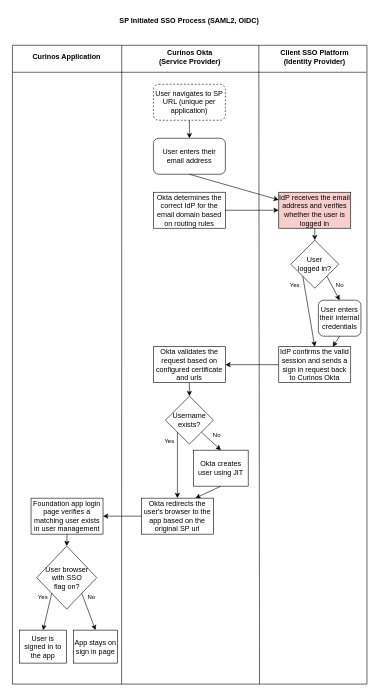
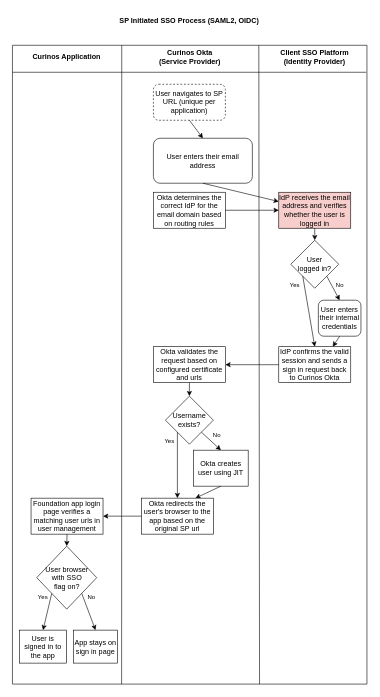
  <mxCell id="0" />
  <mxCell id="1" parent="0" />
  <mxCell id="2" value="" style="swimlane;startSize=0;" vertex="1" parent="1"><mxGeometry x="20" y="75" width="591" height="1065" as="geometry" /></mxCell>
  <mxCell id="3" value="&lt;b&gt;Curinos Application&lt;/b&gt;" style="text;strokeColor=none;align=center;fillColor=none;html=1;verticalAlign=middle;whiteSpace=wrap;rounded=0;" vertex="1" parent="2"><mxGeometry x="31" y="5" width="119" height="30" as="geometry" /></mxCell>
  <mxCell id="4" value="&lt;b&gt;Curinos Okta (Service Provider)&lt;/b&gt;" style="text;strokeColor=none;align=center;fillColor=none;html=1;verticalAlign=middle;whiteSpace=wrap;rounded=0;" vertex="1" parent="2"><mxGeometry x="242" y="5" width="108" height="30" as="geometry" /></mxCell>
  <mxCell id="5" value="&lt;b&gt;Client SSO Platform (Identity Provider)&lt;/b&gt;" style="text;strokeColor=none;align=center;fillColor=none;html=1;verticalAlign=middle;whiteSpace=wrap;rounded=0;" vertex="1" parent="2"><mxGeometry x="441" y="5" width="126" height="30" as="geometry" /></mxCell>
  <mxCell id="6" value="User navigates to SP URL (unique per application)" style="rounded=1;whiteSpace=wrap;html=1;dashed=1;" vertex="1" parent="2"><mxGeometry x="235" y="65" width="120" height="60" as="geometry" /></mxCell>
- <mxCell id="7" value="User enters their email address" style="rounded=1;whiteSpace=wrap;html=1;" vertex="1" parent="2"><mxGeometry x="235" y="155" width="120" height="60" as="geometry" /></mxCell>
+ <mxCell id="7" value="User enters their email address" style="rounded=1;whiteSpace=wrap;html=1;" vertex="1" parent="2"><mxGeometry x="235" y="155" width="165" height="75" as="geometry" /></mxCell>
  <mxCell id="8" value="" style="endArrow=classic;html=1;rounded=0;exitX=0.5;exitY=1;exitDx=0;exitDy=0;entryX=0.5;entryY=0;entryDx=0;entryDy=0;" edge="1" parent="2" source="6" target="7"><mxGeometry width="50" height="50" relative="1" as="geometry"><mxPoint x="311" y="175" as="sourcePoint" /><mxPoint x="361" y="125" as="targetPoint" /></mxGeometry></mxCell>
  <mxCell id="9" value="Okta determines the correct IdP for the email domain based on routing rules" style="rounded=0;whiteSpace=wrap;html=1;" vertex="1" parent="2"><mxGeometry x="235" y="245" width="120" height="60" as="geometry" /></mxCell>
  <mxCell id="10" value="" style="endArrow=classic;html=1;rounded=0;exitX=0.5;exitY=1;exitDx=0;exitDy=0;" edge="1" parent="2" source="7" target="12"><mxGeometry width="50" height="50" relative="1" as="geometry"><mxPoint x="311" y="235" as="sourcePoint" /><mxPoint x="361" y="185" as="targetPoint" /></mxGeometry></mxCell>
  <mxCell id="11" value="" style="endArrow=none;html=1;rounded=0;entryX=0.25;entryY=0;entryDx=0;entryDy=0;exitX=0.289;exitY=1;exitDx=0;exitDy=0;exitPerimeter=0;" edge="1" parent="2"><mxGeometry width="50" height="50" relative="1" as="geometry"><mxPoint x="181.999" y="1065" as="sourcePoint" /><mxPoint x="182.2" as="targetPoint" /></mxGeometry></mxCell>
  <mxCell id="12" value="IdP receives the email address and verifies whether the user is logged in" style="rounded=0;whiteSpace=wrap;html=1;fillColor=#f8cecc;" vertex="1" parent="2"><mxGeometry x="444" y="245" width="120" height="60" as="geometry" /></mxCell>
  <mxCell id="13" value="" style="endArrow=classic;html=1;rounded=0;entryX=0;entryY=0.5;entryDx=0;entryDy=0;exitX=1;exitY=0.5;exitDx=0;exitDy=0;" edge="1" parent="2" source="9" target="12"><mxGeometry width="50" height="50" relative="1" as="geometry"><mxPoint x="321" y="265" as="sourcePoint" /><mxPoint x="371" y="215" as="targetPoint" /></mxGeometry></mxCell>
  <mxCell id="14" value="User &lt;br&gt;logged in?" style="rhombus;whiteSpace=wrap;html=1;" vertex="1" parent="2"><mxGeometry x="464" y="325" width="80" height="80" as="geometry" /></mxCell>
  <mxCell id="15" value="" style="endArrow=classic;html=1;rounded=0;entryX=0.5;entryY=0;entryDx=0;entryDy=0;exitX=0.5;exitY=1;exitDx=0;exitDy=0;" edge="1" parent="2" source="12" target="14"><mxGeometry width="50" height="50" relative="1" as="geometry"><mxPoint x="411" y="365" as="sourcePoint" /><mxPoint x="461" y="315" as="targetPoint" /></mxGeometry></mxCell>
  <mxCell id="16" value="" style="endArrow=classic;html=1;rounded=0;exitX=1;exitY=1;exitDx=0;exitDy=0;entryX=0.5;entryY=0;entryDx=0;entryDy=0;" edge="1" parent="2" source="14" target="17"><mxGeometry width="50" height="50" relative="1" as="geometry"><mxPoint x="501" y="465" as="sourcePoint" /><mxPoint x="551" y="415" as="targetPoint" /></mxGeometry></mxCell>
  <mxCell id="17" value="User enters their internal credentials" style="rounded=1;whiteSpace=wrap;html=1;" vertex="1" parent="2"><mxGeometry x="510" y="425" width="71" height="60" as="geometry" /></mxCell>
  <mxCell id="18" value="IdP confirms the valid session and sends a sign in request back to Curinos Okta" style="rounded=0;whiteSpace=wrap;html=1;" vertex="1" parent="2"><mxGeometry x="444" y="502.5" width="120" height="60" as="geometry" /></mxCell>
  <mxCell id="19" value="" style="endArrow=classic;html=1;rounded=0;exitX=0;exitY=1;exitDx=0;exitDy=0;entryX=0.5;entryY=0;entryDx=0;entryDy=0;" edge="1" parent="2" source="14" target="18"><mxGeometry width="50" height="50" relative="1" as="geometry"><mxPoint x="331" y="495" as="sourcePoint" /><mxPoint x="381" y="445" as="targetPoint" /></mxGeometry></mxCell>
  <mxCell id="20" value="" style="endArrow=classic;html=1;rounded=0;exitX=0.5;exitY=1;exitDx=0;exitDy=0;entryX=0.75;entryY=0;entryDx=0;entryDy=0;" edge="1" parent="2" source="17" target="18"><mxGeometry width="50" height="50" relative="1" as="geometry"><mxPoint x="331" y="495" as="sourcePoint" /><mxPoint x="381" y="445" as="targetPoint" /></mxGeometry></mxCell>
  <mxCell id="21" value="&lt;font style=&quot;font-size: 10px;&quot;&gt;Yes&lt;/font&gt;" style="text;strokeColor=none;align=center;fillColor=none;html=1;verticalAlign=middle;whiteSpace=wrap;rounded=0;" vertex="1" parent="2"><mxGeometry x="441" y="385" width="60" height="30" as="geometry" /></mxCell>
  <mxCell id="22" value="&lt;font style=&quot;font-size: 10px;&quot;&gt;No&lt;/font&gt;" style="text;strokeColor=none;align=center;fillColor=none;html=1;verticalAlign=middle;whiteSpace=wrap;rounded=0;" vertex="1" parent="2"><mxGeometry x="515.5" y="385" width="60" height="30" as="geometry" /></mxCell>
  <mxCell id="23" value="Okta validates the request based on configured certificate and urls" style="rounded=0;whiteSpace=wrap;html=1;" vertex="1" parent="2"><mxGeometry x="235" y="502.5" width="120" height="60" as="geometry" /></mxCell>
  <mxCell id="24" value="" style="endArrow=classic;html=1;rounded=0;exitX=0;exitY=0.5;exitDx=0;exitDy=0;entryX=1;entryY=0.5;entryDx=0;entryDy=0;" edge="1" parent="2" source="18" target="23"><mxGeometry width="50" height="50" relative="1" as="geometry"><mxPoint x="371" y="535" as="sourcePoint" /><mxPoint x="421" y="485" as="targetPoint" /></mxGeometry></mxCell>
  <mxCell id="25" value="" style="endArrow=none;html=1;rounded=0;entryX=0.998;entryY=0.087;entryDx=0;entryDy=0;entryPerimeter=0;exitX=0;exitY=0.087;exitDx=0;exitDy=0;exitPerimeter=0;" edge="1" parent="2"><mxGeometry width="50" height="50" relative="1" as="geometry"><mxPoint y="45.005" as="sourcePoint" /><mxPoint x="589.818" y="45.005" as="targetPoint" /></mxGeometry></mxCell>
  <mxCell id="26" value="Username exists?" style="rhombus;whiteSpace=wrap;html=1;" vertex="1" parent="2"><mxGeometry x="255" y="585" width="80" height="80" as="geometry" /></mxCell>
  <mxCell id="27" value="" style="endArrow=classic;html=1;rounded=0;exitX=0.5;exitY=1;exitDx=0;exitDy=0;entryX=0.5;entryY=0;entryDx=0;entryDy=0;" edge="1" parent="2" source="23" target="26"><mxGeometry width="50" height="50" relative="1" as="geometry"><mxPoint x="291" y="625" as="sourcePoint" /><mxPoint x="341" y="575" as="targetPoint" /></mxGeometry></mxCell>
  <mxCell id="28" value="" style="endArrow=classic;html=1;rounded=0;exitX=1;exitY=1;exitDx=0;exitDy=0;entryX=0.5;entryY=0;entryDx=0;entryDy=0;" edge="1" parent="2" source="26" target="29"><mxGeometry width="50" height="50" relative="1" as="geometry"><mxPoint x="331" y="775" as="sourcePoint" /><mxPoint x="351" y="695" as="targetPoint" /></mxGeometry></mxCell>
  <mxCell id="29" value="Okta creates user using JIT" style="rounded=0;whiteSpace=wrap;html=1;" vertex="1" parent="2"><mxGeometry x="302" y="675" width="91" height="60" as="geometry" /></mxCell>
  <mxCell id="30" value="&lt;font style=&quot;font-size: 10px;&quot;&gt;No&lt;/font&gt;" style="text;strokeColor=none;align=center;fillColor=none;html=1;verticalAlign=middle;whiteSpace=wrap;rounded=0;" vertex="1" parent="2"><mxGeometry x="311" y="635" width="60" height="30" as="geometry" /></mxCell>
  <mxCell id="31" value="" style="endArrow=classic;html=1;rounded=0;exitX=0;exitY=1;exitDx=0;exitDy=0;entryX=0.5;entryY=0;entryDx=0;entryDy=0;" edge="1" parent="2" source="26" target="34"><mxGeometry width="50" height="50" relative="1" as="geometry"><mxPoint x="221" y="775" as="sourcePoint" /><mxPoint x="295" y="795" as="targetPoint" /></mxGeometry></mxCell>
  <mxCell id="32" value="" style="endArrow=classic;html=1;rounded=0;exitX=0.5;exitY=1;exitDx=0;exitDy=0;entryX=0.75;entryY=0;entryDx=0;entryDy=0;" edge="1" parent="2" source="29" target="34"><mxGeometry width="50" height="50" relative="1" as="geometry"><mxPoint x="261" y="775" as="sourcePoint" /><mxPoint x="315" y="815" as="targetPoint" /></mxGeometry></mxCell>
  <mxCell id="33" value="&lt;font style=&quot;font-size: 10px;&quot;&gt;Yes&lt;/font&gt;" style="text;strokeColor=none;align=center;fillColor=none;html=1;verticalAlign=middle;whiteSpace=wrap;rounded=0;" vertex="1" parent="2"><mxGeometry x="232" y="645" width="60" height="30" as="geometry" /></mxCell>
  <mxCell id="34" value="Okta redirects the user's browser to the app based on the original SP url" style="rounded=0;whiteSpace=wrap;html=1;" vertex="1" parent="2"><mxGeometry x="215" y="755" width="120" height="60" as="geometry" /></mxCell>
- <mxCell id="35" value="Foundation app login page verifies a matching user exists in user management" style="rounded=0;whiteSpace=wrap;html=1;" vertex="1" parent="2"><mxGeometry x="31" y="755" width="120" height="60" as="geometry" /></mxCell>
+ <mxCell id="35" value="Foundation app login page verifies a matching user urls in user management" style="rounded=0;whiteSpace=wrap;html=1;" vertex="1" parent="2"><mxGeometry x="31" y="755" width="120" height="60" as="geometry" /></mxCell>
  <mxCell id="36" value="" style="endArrow=classic;html=1;rounded=0;exitX=0;exitY=0.5;exitDx=0;exitDy=0;entryX=1;entryY=0.5;entryDx=0;entryDy=0;" edge="1" parent="2" source="34" target="35"><mxGeometry width="50" height="50" relative="1" as="geometry"><mxPoint x="261" y="775" as="sourcePoint" /><mxPoint x="311" y="725" as="targetPoint" /></mxGeometry></mxCell>
  <mxCell id="37" value="User browser &lt;br&gt;with SSO &lt;br&gt;flag on?" style="rhombus;whiteSpace=wrap;html=1;" vertex="1" parent="2"><mxGeometry x="40.5" y="835" width="100" height="105" as="geometry" /></mxCell>
  <mxCell id="38" value="" style="endArrow=classic;html=1;rounded=0;exitX=0.5;exitY=1;exitDx=0;exitDy=0;entryX=0.5;entryY=0;entryDx=0;entryDy=0;" edge="1" parent="2" source="35" target="37"><mxGeometry width="50" height="50" relative="1" as="geometry"><mxPoint x="162" y="855" as="sourcePoint" /><mxPoint x="212" y="805" as="targetPoint" /></mxGeometry></mxCell>
  <mxCell id="39" value="App stays on sign in page" style="rounded=0;whiteSpace=wrap;html=1;" vertex="1" parent="2"><mxGeometry x="102" y="975" width="73" height="55" as="geometry" /></mxCell>
  <mxCell id="40" value="" style="endArrow=classic;html=1;rounded=0;exitX=1;exitY=1;exitDx=0;exitDy=0;entryX=0.5;entryY=0;entryDx=0;entryDy=0;" edge="1" parent="2" source="37" target="39"><mxGeometry width="50" height="50" relative="1" as="geometry"><mxPoint x="252" y="845" as="sourcePoint" /><mxPoint x="302" y="795" as="targetPoint" /></mxGeometry></mxCell>
  <mxCell id="41" value="User is signed in to the app" style="rounded=0;whiteSpace=wrap;html=1;" vertex="1" parent="2"><mxGeometry x="12" y="975" width="78" height="55" as="geometry" /></mxCell>
  <mxCell id="42" value="" style="endArrow=classic;html=1;rounded=0;exitX=0;exitY=1;exitDx=0;exitDy=0;entryX=0.5;entryY=0;entryDx=0;entryDy=0;" edge="1" parent="2" source="37" target="41"><mxGeometry width="50" height="50" relative="1" as="geometry"><mxPoint x="252" y="845" as="sourcePoint" /><mxPoint x="302" y="795" as="targetPoint" /></mxGeometry></mxCell>
  <mxCell id="43" value="&lt;font style=&quot;font-size: 10px;&quot;&gt;Yes&lt;/font&gt;" style="text;strokeColor=none;align=center;fillColor=none;html=1;verticalAlign=middle;whiteSpace=wrap;rounded=0;" vertex="1" parent="2"><mxGeometry x="21" y="905" width="60" height="30" as="geometry" /></mxCell>
  <mxCell id="44" value="&lt;font style=&quot;font-size: 10px;&quot;&gt;No&lt;/font&gt;" style="text;strokeColor=none;align=center;fillColor=none;html=1;verticalAlign=middle;whiteSpace=wrap;rounded=0;" vertex="1" parent="2"><mxGeometry x="102" y="905" width="60" height="30" as="geometry" /></mxCell>
  <mxCell id="45" value="&lt;b&gt;SP Initiated SSO Process (SAML2, OIDC)&lt;/b&gt;" style="text;strokeColor=none;align=center;fillColor=none;html=1;verticalAlign=middle;whiteSpace=wrap;rounded=0;" vertex="1" parent="1"><mxGeometry x="190" y="20" width="250" height="30" as="geometry" /></mxCell>
  <mxCell id="46" value="" style="endArrow=none;html=1;rounded=0;entryX=0.695;entryY=0;entryDx=0;entryDy=0;exitX=0.697;exitY=1;exitDx=0;exitDy=0;exitPerimeter=0;entryPerimeter=0;" edge="1" parent="1" source="2" target="2"><mxGeometry width="50" height="50" relative="1" as="geometry"><mxPoint x="432.002" y="1145" as="sourcePoint" /><mxPoint x="432.21" y="80" as="targetPoint" /></mxGeometry></mxCell>
